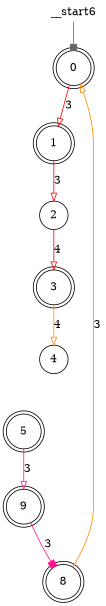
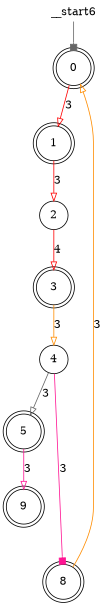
  digraph {
    node [shape=doublecircle]
    edge [arrowhead=onormal color=red]
    n1 [label=0]
    n2 [label=1]
    n3 [label=2 shape=circle]
    n4 [label=3]
    n5 [label=4 shape=circle]
    n6 [label=5]
    n7 [label=9]
    n8 [label=8]
    n9 [height=0 label=__start6 shape=none width=0]
    n1 -> n2 [label=3]
    n2 -> n3 [label=3]
    n3 -> n4 [label=4]
-   n4 -> n5 [color=darkorange label=4]
+   n4 -> n5 [color=darkorange label=3]
+   n5 -> n6 [color=gray40 label=3]
    n6 -> n7 [color=deeppink label=3]
-   n7 -> n8 [arrowhead=box color=deeppink label=3]
+   n5 -> n8 [arrowhead=box color=deeppink label=3]
    n8 -> n1 [color=darkorange label=3]
    n9 -> n1 [arrowhead=box color=gray40]
  }
